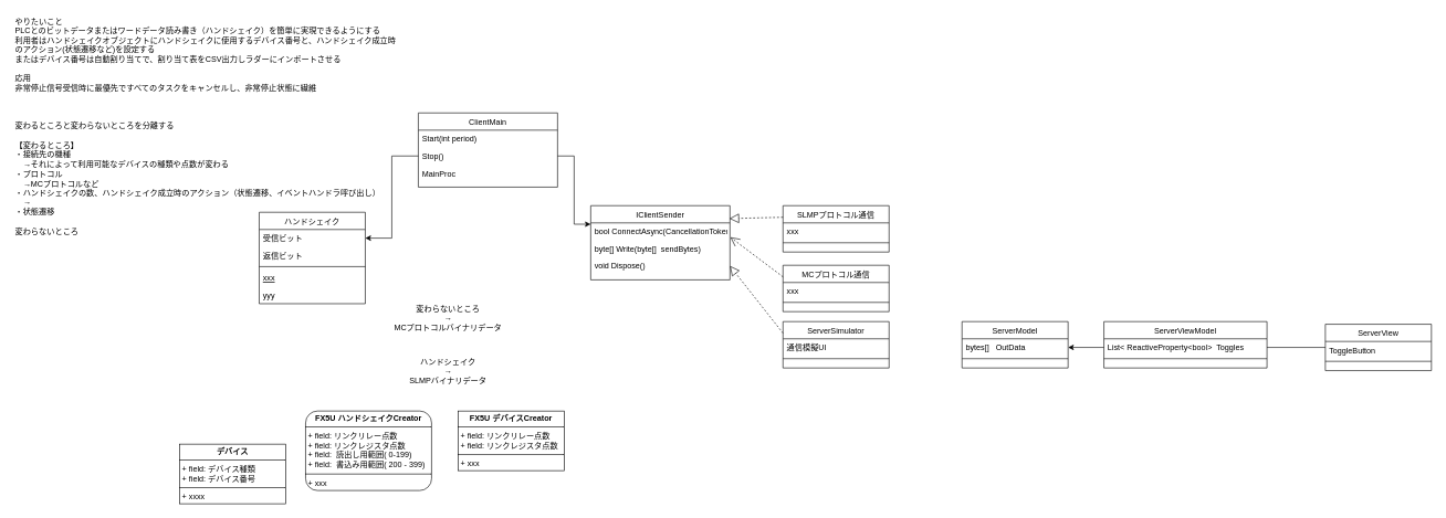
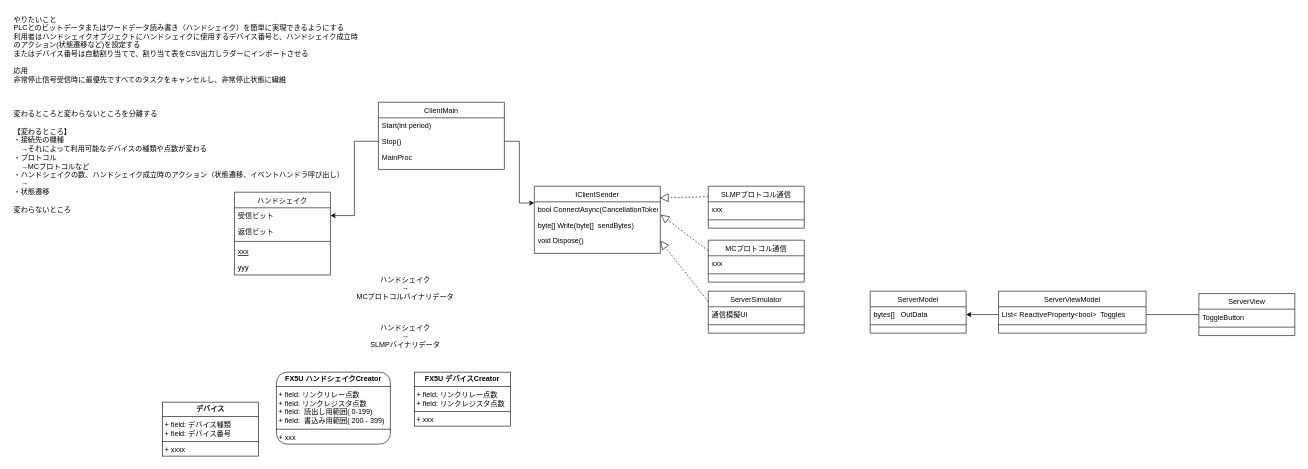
  <mxCell id="0" />
  <mxCell id="1" parent="0" />
  <mxCell id="2" value="ハンドシェイク" style="swimlane;fontStyle=0;align=center;verticalAlign=top;childLayout=stackLayout;horizontal=1;startSize=26;horizontalStack=0;resizeParent=1;resizeLast=0;collapsible=1;marginBottom=0;rounded=0;shadow=0;strokeWidth=1;" parent="1" vertex="1"><mxGeometry x="390" y="320" width="160" height="138" as="geometry"><mxRectangle x="130" y="380" width="160" height="26" as="alternateBounds" /></mxGeometry></mxCell>
  <mxCell id="3" value="受信ビット" style="text;align=left;verticalAlign=top;spacingLeft=4;spacingRight=4;overflow=hidden;rotatable=0;points=[[0,0.5],[1,0.5]];portConstraint=eastwest;" parent="2" vertex="1"><mxGeometry y="26" width="160" height="26" as="geometry" /></mxCell>
  <mxCell id="4" value="返信ビット" style="text;align=left;verticalAlign=top;spacingLeft=4;spacingRight=4;overflow=hidden;rotatable=0;points=[[0,0.5],[1,0.5]];portConstraint=eastwest;rounded=0;shadow=0;html=0;" parent="2" vertex="1"><mxGeometry y="52" width="160" height="26" as="geometry" /></mxCell>
  <mxCell id="5" value="" style="line;html=1;strokeWidth=1;align=left;verticalAlign=middle;spacingTop=-1;spacingLeft=3;spacingRight=3;rotatable=0;labelPosition=right;points=[];portConstraint=eastwest;" parent="2" vertex="1"><mxGeometry y="78" width="160" height="8" as="geometry" /></mxCell>
  <mxCell id="6" value="xxx" style="text;align=left;verticalAlign=top;spacingLeft=4;spacingRight=4;overflow=hidden;rotatable=0;points=[[0,0.5],[1,0.5]];portConstraint=eastwest;fontStyle=4" parent="2" vertex="1"><mxGeometry y="86" width="160" height="26" as="geometry" /></mxCell>
  <mxCell id="7" value="yyy" style="text;align=left;verticalAlign=top;spacingLeft=4;spacingRight=4;overflow=hidden;rotatable=0;points=[[0,0.5],[1,0.5]];portConstraint=eastwest;" parent="2" vertex="1"><mxGeometry y="112" width="160" height="26" as="geometry" /></mxCell>
  <mxCell id="8" value="MCプロトコル通信" style="swimlane;fontStyle=0;align=center;verticalAlign=top;childLayout=stackLayout;horizontal=1;startSize=26;horizontalStack=0;resizeParent=1;resizeLast=0;collapsible=1;marginBottom=0;rounded=0;shadow=0;strokeWidth=1;" parent="1" vertex="1"><mxGeometry x="1180" y="400" width="160" height="70" as="geometry"><mxRectangle x="340" y="380" width="170" height="26" as="alternateBounds" /></mxGeometry></mxCell>
  <mxCell id="9" value="xxx" style="text;align=left;verticalAlign=top;spacingLeft=4;spacingRight=4;overflow=hidden;rotatable=0;points=[[0,0.5],[1,0.5]];portConstraint=eastwest;" parent="8" vertex="1"><mxGeometry y="26" width="160" height="26" as="geometry" /></mxCell>
  <mxCell id="10" value="" style="line;html=1;strokeWidth=1;align=left;verticalAlign=middle;spacingTop=-1;spacingLeft=3;spacingRight=3;rotatable=0;labelPosition=right;points=[];portConstraint=eastwest;" parent="8" vertex="1"><mxGeometry y="52" width="160" height="8" as="geometry" /></mxCell>
  <mxCell id="11" value="&lt;div&gt;やりたいこと&lt;/div&gt;&lt;div&gt;PLCとのビットデータまたはワードデータ読み書き（ハンドシェイク）を簡単に実現できるようにする&lt;/div&gt;&lt;div&gt;利用者はハンドシェイクオブジェクトにハンドシェイクに使用するデバイス番号と、ハンドシェイク成立時のアクション(状態遷移など)を設定する&lt;/div&gt;&lt;div&gt;またはデバイス番号は自動割り当てで、割り当て表をCSV出力しラダーにインポートさせる&lt;/div&gt;&lt;div&gt;&lt;br&gt;&lt;/div&gt;&lt;div&gt;応用&lt;/div&gt;&lt;div&gt;非常停止信号受信時に最優先ですべてのタスクをキャンセルし、非常停止状態に繊維&lt;/div&gt;&lt;div&gt;&lt;br&gt;&lt;/div&gt;&lt;div&gt;&lt;br&gt;&lt;/div&gt;&lt;div&gt;&lt;br&gt;&lt;/div&gt;変わるところと&lt;span style=&quot;background-color: initial;&quot;&gt;変わらないところを分離する&lt;/span&gt;&lt;div&gt;&lt;br&gt;&lt;/div&gt;&lt;div&gt;【変わるところ&lt;span style=&quot;background-color: initial;&quot;&gt;】&lt;/span&gt;&lt;/div&gt;&lt;div&gt;・接続先の機種&lt;/div&gt;&lt;div&gt;　→それによって利用可能なデバイスの種類や点数が変わる&lt;/div&gt;&lt;div&gt;・プロトコル&lt;/div&gt;&lt;div&gt;　→MCプロトコルなど&lt;/div&gt;&lt;div&gt;・ハンドシェイクの数、ハンドシェイク成立時のアクション（状態遷移、イベントハンドラ呼び出し）&lt;/div&gt;&lt;div&gt;　→&lt;/div&gt;&lt;div&gt;・状態遷移&lt;/div&gt;&lt;div&gt;&lt;br&gt;&lt;/div&gt;&lt;div&gt;変わらないところ&lt;/div&gt;" style="text;html=1;align=left;verticalAlign=middle;whiteSpace=wrap;rounded=0;" parent="1" vertex="1"><mxGeometry x="20" y="20" width="580" height="340" as="geometry" /></mxCell>
- <mxCell id="12" value="変わらないところ&lt;div&gt;→&lt;/div&gt;&lt;div&gt;MCプロトコルバイナリデータ&lt;/div&gt;" style="text;html=1;align=center;verticalAlign=middle;whiteSpace=wrap;rounded=0;" parent="1" vertex="1"><mxGeometry x="540" y="440" width="270" height="80" as="geometry" /></mxCell>
+ <mxCell id="12" value="ハンドシェイク&lt;div&gt;→&lt;/div&gt;&lt;div&gt;MCプロトコルバイナリデータ&lt;/div&gt;" style="text;html=1;align=center;verticalAlign=middle;whiteSpace=wrap;rounded=0;" parent="1" vertex="1"><mxGeometry x="540" y="440" width="270" height="80" as="geometry" /></mxCell>
  <mxCell id="13" value="SLMPプロトコル通信" style="swimlane;fontStyle=0;align=center;verticalAlign=top;childLayout=stackLayout;horizontal=1;startSize=26;horizontalStack=0;resizeParent=1;resizeLast=0;collapsible=1;marginBottom=0;rounded=0;shadow=0;strokeWidth=1;" parent="1" vertex="1"><mxGeometry x="1180" y="310" width="160" height="70" as="geometry"><mxRectangle x="340" y="380" width="170" height="26" as="alternateBounds" /></mxGeometry></mxCell>
  <mxCell id="14" value="xxx" style="text;align=left;verticalAlign=top;spacingLeft=4;spacingRight=4;overflow=hidden;rotatable=0;points=[[0,0.5],[1,0.5]];portConstraint=eastwest;" parent="13" vertex="1"><mxGeometry y="26" width="160" height="26" as="geometry" /></mxCell>
  <mxCell id="15" value="" style="line;html=1;strokeWidth=1;align=left;verticalAlign=middle;spacingTop=-1;spacingLeft=3;spacingRight=3;rotatable=0;labelPosition=right;points=[];portConstraint=eastwest;" parent="13" vertex="1"><mxGeometry y="52" width="160" height="8" as="geometry" /></mxCell>
  <mxCell id="16" value="ハンドシェイク&lt;div&gt;→&lt;/div&gt;&lt;div&gt;SLMPバイナリデータ&lt;/div&gt;" style="text;html=1;align=center;verticalAlign=middle;whiteSpace=wrap;rounded=0;" parent="1" vertex="1"><mxGeometry x="540" y="520" width="270" height="80" as="geometry" /></mxCell>
  <mxCell id="17" value="&lt;p style=&quot;margin:0px;margin-top:4px;text-align:center;&quot;&gt;&lt;b&gt;デバイス&lt;/b&gt;&lt;/p&gt;&lt;hr size=&quot;1&quot; style=&quot;border-style:solid;&quot;&gt;&lt;p style=&quot;margin:0px;margin-left:4px;&quot;&gt;+ field: デバイス種類&lt;/p&gt;&lt;p style=&quot;margin:0px;margin-left:4px;&quot;&gt;+ field: デバイス番号&lt;/p&gt;&lt;hr size=&quot;1&quot; style=&quot;border-style:solid;&quot;&gt;&lt;p style=&quot;margin:0px;margin-left:4px;&quot;&gt;+ xxxx&lt;/p&gt;" style="verticalAlign=top;align=left;overflow=fill;html=1;whiteSpace=wrap;" parent="1" vertex="1"><mxGeometry x="270" y="670" width="160" height="90" as="geometry" /></mxCell>
  <mxCell id="18" value="&lt;p style=&quot;margin:0px;margin-top:4px;text-align:center;&quot;&gt;&lt;b&gt;FX5U デバイスCreator&lt;/b&gt;&lt;/p&gt;&lt;hr size=&quot;1&quot; style=&quot;border-style:solid;&quot;&gt;&lt;p style=&quot;margin:0px;margin-left:4px;&quot;&gt;+ field: リンクリレー点数&lt;/p&gt;&lt;p style=&quot;margin:0px;margin-left:4px;&quot;&gt;+ field: リンクレジスタ点数&lt;/p&gt;&lt;hr size=&quot;1&quot; style=&quot;border-style:solid;&quot;&gt;&lt;p style=&quot;margin:0px;margin-left:4px;&quot;&gt;+ xxx&lt;/p&gt;" style="verticalAlign=top;align=left;overflow=fill;html=1;whiteSpace=wrap;" parent="1" vertex="1"><mxGeometry x="690" y="620" width="160" height="90" as="geometry" /></mxCell>
  <mxCell id="19" value="&lt;p style=&quot;margin:0px;margin-top:4px;text-align:center;&quot;&gt;&lt;b&gt;FX5U ハンドシェイクCreator&lt;/b&gt;&lt;/p&gt;&lt;hr size=&quot;1&quot; style=&quot;border-style:solid;&quot;&gt;&lt;p style=&quot;margin:0px;margin-left:4px;&quot;&gt;+ field: リンクリレー点数&lt;/p&gt;&lt;p style=&quot;margin:0px;margin-left:4px;&quot;&gt;+ field: リンクレジスタ点数&lt;/p&gt;&lt;p style=&quot;margin:0px;margin-left:4px;&quot;&gt;+ field:&amp;nbsp; 読出し用範囲( 0-199)&lt;/p&gt;&lt;p style=&quot;margin:0px;margin-left:4px;&quot;&gt;+ field:&amp;nbsp; 書込み用範囲( 200 - 399)&lt;/p&gt;&lt;hr size=&quot;1&quot; style=&quot;border-style:solid;&quot;&gt;&lt;p style=&quot;margin:0px;margin-left:4px;&quot;&gt;+ xxx&lt;/p&gt;" style="verticalAlign=top;align=left;overflow=fill;html=1;whiteSpace=wrap;rounded=1;" parent="1" vertex="1"><mxGeometry x="460" y="620" width="190" height="120" as="geometry" /></mxCell>
  <mxCell id="20" value="ServerSimulator" style="swimlane;fontStyle=0;align=center;verticalAlign=top;childLayout=stackLayout;horizontal=1;startSize=26;horizontalStack=0;resizeParent=1;resizeLast=0;collapsible=1;marginBottom=0;rounded=0;shadow=0;strokeWidth=1;" parent="1" vertex="1"><mxGeometry x="1180" y="485" width="160" height="70" as="geometry"><mxRectangle x="340" y="380" width="170" height="26" as="alternateBounds" /></mxGeometry></mxCell>
  <mxCell id="21" value="通信模擬UI" style="text;align=left;verticalAlign=top;spacingLeft=4;spacingRight=4;overflow=hidden;rotatable=0;points=[[0,0.5],[1,0.5]];portConstraint=eastwest;" parent="20" vertex="1"><mxGeometry y="26" width="160" height="26" as="geometry" /></mxCell>
  <mxCell id="22" value="" style="line;html=1;strokeWidth=1;align=left;verticalAlign=middle;spacingTop=-1;spacingLeft=3;spacingRight=3;rotatable=0;labelPosition=right;points=[];portConstraint=eastwest;" parent="20" vertex="1"><mxGeometry y="52" width="160" height="8" as="geometry" /></mxCell>
  <mxCell id="23" value="IClientSender" style="swimlane;fontStyle=0;align=center;verticalAlign=top;childLayout=stackLayout;horizontal=1;startSize=26;horizontalStack=0;resizeParent=1;resizeLast=0;collapsible=1;marginBottom=0;rounded=0;shadow=0;strokeWidth=1;" parent="1" vertex="1"><mxGeometry x="890" y="310" width="210" height="112" as="geometry"><mxRectangle x="340" y="380" width="170" height="26" as="alternateBounds" /></mxGeometry></mxCell>
  <mxCell id="24" value="bool ConnectAsync(CancellationToken token)" style="text;align=left;verticalAlign=top;spacingLeft=4;spacingRight=4;overflow=hidden;rotatable=0;points=[[0,0.5],[1,0.5]];portConstraint=eastwest;" parent="23" vertex="1"><mxGeometry y="26" width="210" height="26" as="geometry" /></mxCell>
  <mxCell id="25" value="byte[] Write(byte[]  sendBytes)" style="text;align=left;verticalAlign=top;spacingLeft=4;spacingRight=4;overflow=hidden;rotatable=0;points=[[0,0.5],[1,0.5]];portConstraint=eastwest;" parent="23" vertex="1"><mxGeometry y="52" width="210" height="26" as="geometry" /></mxCell>
  <mxCell id="26" value="void Dispose()" style="text;align=left;verticalAlign=top;spacingLeft=4;spacingRight=4;overflow=hidden;rotatable=0;points=[[0,0.5],[1,0.5]];portConstraint=eastwest;" parent="23" vertex="1"><mxGeometry y="78" width="210" height="26" as="geometry" /></mxCell>
  <mxCell id="27" value="" style="endArrow=block;dashed=1;endFill=0;endSize=12;html=1;rounded=0;exitX=0;exitY=0.25;exitDx=0;exitDy=0;entryX=0.996;entryY=0.174;entryDx=0;entryDy=0;entryPerimeter=0;" parent="1" source="13" target="23" edge="1"><mxGeometry width="160" relative="1" as="geometry"><mxPoint x="1150" y="500" as="sourcePoint" /><mxPoint x="1310" y="500" as="targetPoint" /></mxGeometry></mxCell>
- <mxCell id="28" value="" style="endArrow=open;dashed=1;endFill=0;endSize=12;html=1;rounded=0;exitX=0;exitY=0.25;exitDx=0;exitDy=0;entryX=1.003;entryY=0.831;entryDx=0;entryDy=0;entryPerimeter=0;" parent="1" source="8" target="24" edge="1"><mxGeometry width="160" relative="1" as="geometry"><mxPoint x="1190" y="338" as="sourcePoint" /><mxPoint x="1109" y="339" as="targetPoint" /></mxGeometry></mxCell>
+ <mxCell id="28" value="" style="endArrow=block;dashed=1;endFill=0;endSize=12;html=1;rounded=0;exitX=0;exitY=0.25;exitDx=0;exitDy=0;entryX=1.003;entryY=0.831;entryDx=0;entryDy=0;entryPerimeter=0;" parent="1" source="8" target="24" edge="1"><mxGeometry width="160" relative="1" as="geometry"><mxPoint x="1190" y="338" as="sourcePoint" /><mxPoint x="1109" y="339" as="targetPoint" /></mxGeometry></mxCell>
  <mxCell id="29" value="" style="endArrow=block;dashed=1;endFill=0;endSize=12;html=1;rounded=0;exitX=0;exitY=0.25;exitDx=0;exitDy=0;entryX=1;entryY=0.5;entryDx=0;entryDy=0;" parent="1" source="20" target="26" edge="1"><mxGeometry width="160" relative="1" as="geometry"><mxPoint x="1190" y="428" as="sourcePoint" /><mxPoint x="1111" y="368" as="targetPoint" /></mxGeometry></mxCell>
  <mxCell id="30" value="ServerModel" style="swimlane;fontStyle=0;align=center;verticalAlign=top;childLayout=stackLayout;horizontal=1;startSize=26;horizontalStack=0;resizeParent=1;resizeLast=0;collapsible=1;marginBottom=0;rounded=0;shadow=0;strokeWidth=1;" parent="1" vertex="1"><mxGeometry x="1450" y="485" width="160" height="70" as="geometry"><mxRectangle x="340" y="380" width="170" height="26" as="alternateBounds" /></mxGeometry></mxCell>
  <mxCell id="31" value="bytes[]   OutData" style="text;align=left;verticalAlign=top;spacingLeft=4;spacingRight=4;overflow=hidden;rotatable=0;points=[[0,0.5],[1,0.5]];portConstraint=eastwest;" parent="30" vertex="1"><mxGeometry y="26" width="160" height="26" as="geometry" /></mxCell>
  <mxCell id="32" value="" style="line;html=1;strokeWidth=1;align=left;verticalAlign=middle;spacingTop=-1;spacingLeft=3;spacingRight=3;rotatable=0;labelPosition=right;points=[];portConstraint=eastwest;" parent="30" vertex="1"><mxGeometry y="52" width="160" height="8" as="geometry" /></mxCell>
  <mxCell id="33" value="ServerViewModel" style="swimlane;fontStyle=0;align=center;verticalAlign=top;childLayout=stackLayout;horizontal=1;startSize=26;horizontalStack=0;resizeParent=1;resizeLast=0;collapsible=1;marginBottom=0;rounded=0;shadow=0;strokeWidth=1;" parent="1" vertex="1"><mxGeometry x="1664" y="485" width="246" height="70" as="geometry"><mxRectangle x="340" y="380" width="170" height="26" as="alternateBounds" /></mxGeometry></mxCell>
  <mxCell id="34" value="List&lt; ReactiveProperty&lt;bool&gt;  Toggles" style="text;align=left;verticalAlign=top;spacingLeft=4;spacingRight=4;overflow=hidden;rotatable=0;points=[[0,0.5],[1,0.5]];portConstraint=eastwest;" parent="33" vertex="1"><mxGeometry y="26" width="246" height="26" as="geometry" /></mxCell>
  <mxCell id="35" value="" style="line;html=1;strokeWidth=1;align=left;verticalAlign=middle;spacingTop=-1;spacingLeft=3;spacingRight=3;rotatable=0;labelPosition=right;points=[];portConstraint=eastwest;" parent="33" vertex="1"><mxGeometry y="52" width="246" height="8" as="geometry" /></mxCell>
  <mxCell id="36" style="edgeStyle=orthogonalEdgeStyle;rounded=0;orthogonalLoop=1;jettySize=auto;html=1;exitX=0;exitY=0.5;exitDx=0;exitDy=0;entryX=1;entryY=0.5;entryDx=0;entryDy=0;" parent="1" source="34" target="31" edge="1"><mxGeometry relative="1" as="geometry" /></mxCell>
  <mxCell id="37" value="ServerView" style="swimlane;fontStyle=0;align=center;verticalAlign=top;childLayout=stackLayout;horizontal=1;startSize=26;horizontalStack=0;resizeParent=1;resizeLast=0;collapsible=1;marginBottom=0;rounded=0;shadow=0;strokeWidth=1;" parent="1" vertex="1"><mxGeometry x="1998" y="489" width="160" height="70" as="geometry"><mxRectangle x="340" y="380" width="170" height="26" as="alternateBounds" /></mxGeometry></mxCell>
  <mxCell id="38" value="ToggleButton" style="text;align=left;verticalAlign=top;spacingLeft=4;spacingRight=4;overflow=hidden;rotatable=0;points=[[0,0.5],[1,0.5]];portConstraint=eastwest;" parent="37" vertex="1"><mxGeometry y="26" width="160" height="26" as="geometry" /></mxCell>
  <mxCell id="39" value="" style="line;html=1;strokeWidth=1;align=left;verticalAlign=middle;spacingTop=-1;spacingLeft=3;spacingRight=3;rotatable=0;labelPosition=right;points=[];portConstraint=eastwest;" parent="37" vertex="1"><mxGeometry y="52" width="160" height="8" as="geometry" /></mxCell>
  <mxCell id="40" style="edgeStyle=orthogonalEdgeStyle;rounded=0;orthogonalLoop=1;jettySize=auto;html=1;exitX=1;exitY=0.5;exitDx=0;exitDy=0;entryX=0;entryY=0.5;entryDx=0;entryDy=0;endArrow=none;endFill=0;" parent="1" source="34" target="37" edge="1"><mxGeometry relative="1" as="geometry" /></mxCell>
  <mxCell id="41" value="ClientMain" style="swimlane;fontStyle=0;align=center;verticalAlign=top;childLayout=stackLayout;horizontal=1;startSize=26;horizontalStack=0;resizeParent=1;resizeLast=0;collapsible=1;marginBottom=0;rounded=0;shadow=0;strokeWidth=1;" parent="1" vertex="1"><mxGeometry x="630" y="170" width="210" height="112" as="geometry"><mxRectangle x="340" y="380" width="170" height="26" as="alternateBounds" /></mxGeometry></mxCell>
  <mxCell id="42" value="Start(int period)" style="text;align=left;verticalAlign=top;spacingLeft=4;spacingRight=4;overflow=hidden;rotatable=0;points=[[0,0.5],[1,0.5]];portConstraint=eastwest;" parent="41" vertex="1"><mxGeometry y="26" width="210" height="26" as="geometry" /></mxCell>
  <mxCell id="43" value="Stop()" style="text;align=left;verticalAlign=top;spacingLeft=4;spacingRight=4;overflow=hidden;rotatable=0;points=[[0,0.5],[1,0.5]];portConstraint=eastwest;" parent="41" vertex="1"><mxGeometry y="52" width="210" height="26" as="geometry" /></mxCell>
  <mxCell id="44" value="MainProc" style="text;align=left;verticalAlign=top;spacingLeft=4;spacingRight=4;overflow=hidden;rotatable=0;points=[[0,0.5],[1,0.5]];portConstraint=eastwest;" parent="41" vertex="1"><mxGeometry y="78" width="210" height="26" as="geometry" /></mxCell>
  <mxCell id="45" style="edgeStyle=orthogonalEdgeStyle;rounded=0;orthogonalLoop=1;jettySize=auto;html=1;exitX=1;exitY=0.5;exitDx=0;exitDy=0;entryX=0;entryY=0.25;entryDx=0;entryDy=0;" parent="1" source="43" target="23" edge="1"><mxGeometry relative="1" as="geometry" /></mxCell>
  <mxCell id="46" style="edgeStyle=orthogonalEdgeStyle;rounded=0;orthogonalLoop=1;jettySize=auto;html=1;exitX=0;exitY=0.5;exitDx=0;exitDy=0;entryX=1;entryY=0.5;entryDx=0;entryDy=0;" parent="1" source="43" target="3" edge="1"><mxGeometry relative="1" as="geometry" /></mxCell>
